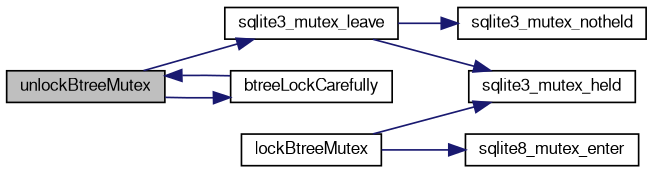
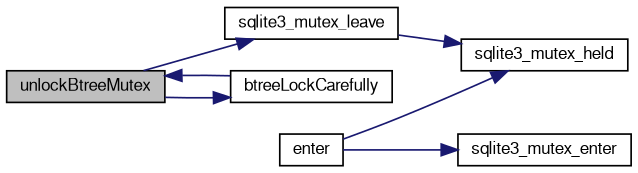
  digraph {
    rankdir=LR
    node [color=black fillcolor=white fontname=FreeSans fontsize=10 shape=record style=filled]
    edge [color=midnightblue fontname=FreeSans fontsize=10 labelfontname=FreeSans labelfontsize=10 style=solid]
    n1 [fillcolor=grey75 fontcolor=black height=0.2 label=unlockBtreeMutex width=0.4]
    n2 [height=0.2 label=sqlite3_mutex_leave width=0.4]
    n3 [height=0.2 label=btreeLockCarefully width=0.4]
    n4 [height=0.2 label=sqlite3_mutex_held width=0.4]
-   n5 [height=0.2 label=sqlite3_mutex_notheld width=0.4]
-   n6 [height=0.2 label=lockBtreeMutex width=0.4]
-   n7 [height=0.2 label=sqlite8_mutex_enter width=0.4]
+   n6 [height=0.2 label=enter width=0.4]
+   n7 [height=0.2 label=sqlite3_mutex_enter width=0.4]
    n1 -> n2
    n1 -> n3
    n2 -> n4
-   n2 -> n5
    n3 -> n1
    n6 -> n4
    n6 -> n7
  }
